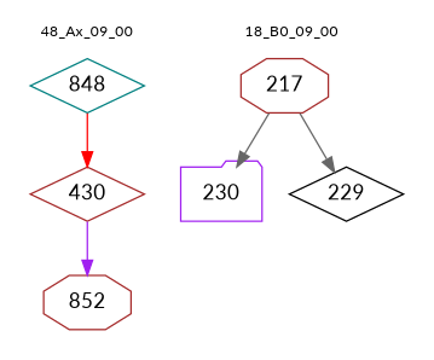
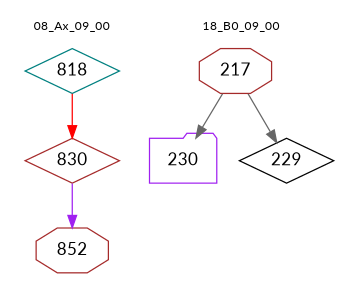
  digraph {
    fontname=Lato
    node [color=brown fontname=Lato shape=diamond]
    edge [color=gray40 fontname=Lato]
-   n1 [color=teal label=848]
-   n2 [label=430]
+   n1 [color=teal label=818]
+   n2 [label=830]
    n3 [label=852 shape=octagon]
    n4 [color=purple label=230 shape=folder]
    n5 [label=217 shape=octagon]
    n6 [color=black label=229]
    subgraph cluster_1 {
      color=white
      fontsize=10
-     label="48_Ax_09_00"
+     label="08_Ax_09_00"
      n1
      n2
      n3
    }
    subgraph cluster_2 {
      color=white
      fontsize=10
      label="18_B0_09_00"
      n4
      n5
      n6
    }
    n1 -> n2 [color=red]
    n2 -> n3 [color=purple]
    n5 -> n4
    n5 -> n6
  }
